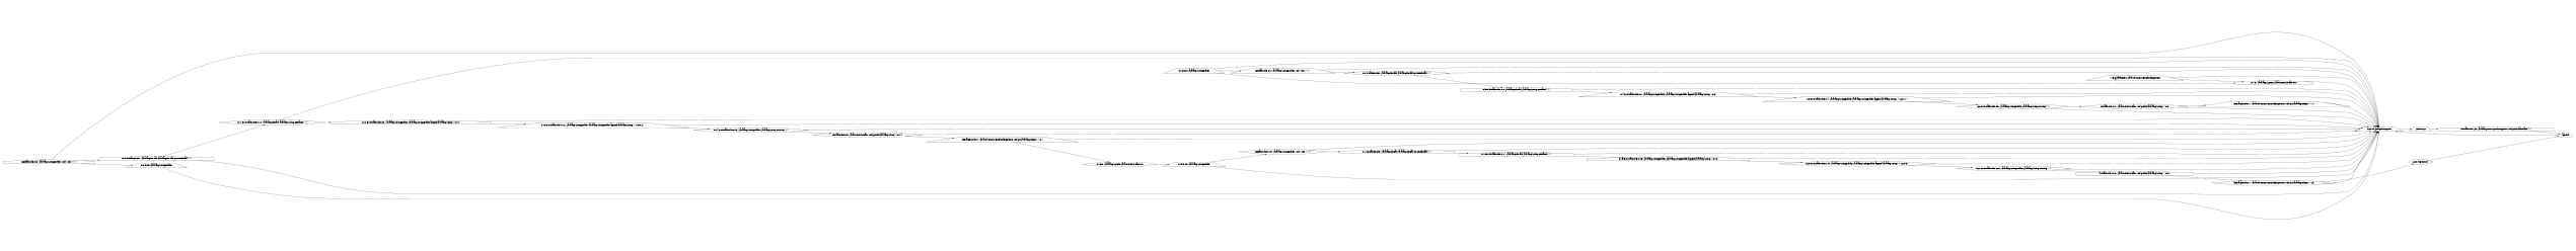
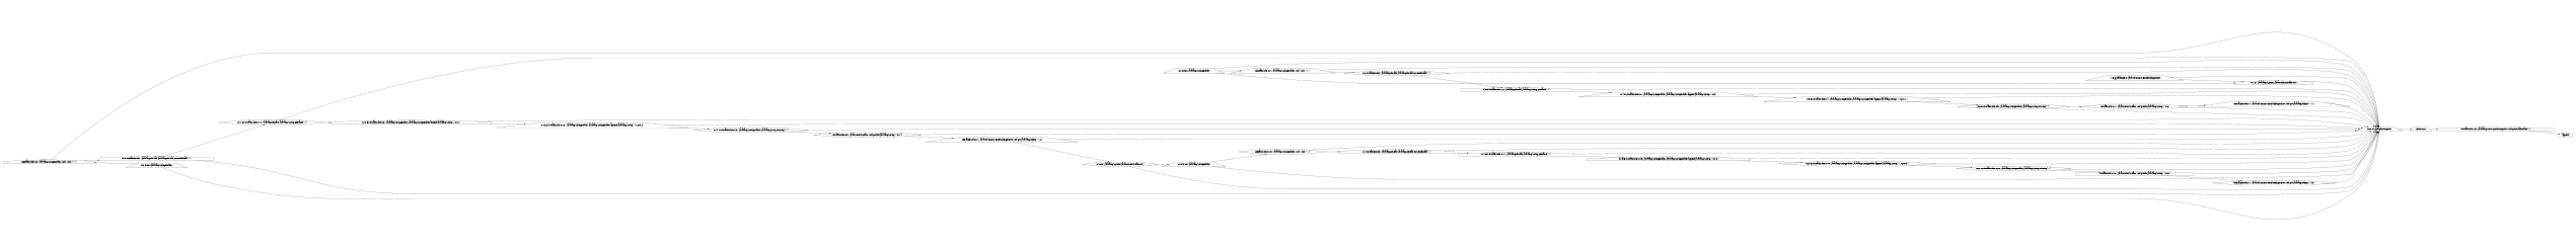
  digraph {
    rankdir=LR
    node [shape=trapezium]
    "$r1 = <java.lang.System: java.io.PrintStream out>" [shape=house]
    "r7 := @parameter0: java.util.concurrent.BlockingQueue"
    "$r22 := @caughtexception"
    "r23 = $r22"
    "$r0 = new java.lang.StringBuilder"
    "specialinvoke $r0.<java.lang.StringBuilder: void <init>()>()"
    "$r2 = staticinvoke <java.lang.Thread: java.lang.Thread currentThread()>()" [shape=hexagon]
    "$r3 = virtualinvoke $r2.<java.lang.Thread: java.lang.String getName()>()" [shape=house]
    "$r4 = virtualinvoke $r0.<java.lang.StringBuilder: java.lang.StringBuilder append(java.lang.String)>($r3)"
    "$r5 = virtualinvoke $r4.<java.lang.StringBuilder: java.lang.StringBuilder append(java.lang.String)>(\"\t put 1\")"
    "$r6 = virtualinvoke $r5.<java.lang.StringBuilder: java.lang.String toString()>()" [shape=hexagon]
    "virtualinvoke $r1.<java.io.PrintStream: void println(java.lang.String)>($r6)" [shape=hexagon]
    "interfaceinvoke r7.<java.util.concurrent.BlockingQueue: void put(java.lang.Object)>(\"1\")"
    "$r8 = new java.lang.StringBuilder"
    "specialinvoke $r8.<java.lang.StringBuilder: void <init>()>()" [shape=house]
    "$r10 = staticinvoke <java.lang.Thread: java.lang.Thread currentThread()>()" [shape=house]
    "$r11 = virtualinvoke $r10.<java.lang.Thread: java.lang.String getName()>()" [shape=hexagon]
    "$r12 = virtualinvoke $r8.<java.lang.StringBuilder: java.lang.StringBuilder append(java.lang.String)>($r11)" [shape=house]
    "$r13 = virtualinvoke $r12.<java.lang.StringBuilder: java.lang.StringBuilder append(java.lang.String)>(\"\t put 2\")"
    "$r14 = virtualinvoke $r13.<java.lang.StringBuilder: java.lang.String toString()>()" [shape=hexagon]
    "virtualinvoke $r9.<java.io.PrintStream: void println(java.lang.String)>($r14)" [shape=hexagon]
    "interfaceinvoke r7.<java.util.concurrent.BlockingQueue: void put(java.lang.Object)>(\"2\")"
    "$r16 = <java.lang.System: java.io.PrintStream out>" [shape=hexagon]
    "$r15 = new java.lang.StringBuilder"
    "specialinvoke $r15.<java.lang.StringBuilder: void <init>()>()" [shape=hexagon]
    "$r17 = staticinvoke <java.lang.Thread: java.lang.Thread currentThread()>()" [shape=house]
    "$r18 = virtualinvoke $r17.<java.lang.Thread: java.lang.String getName()>()" [shape=house]
    "$r19 = virtualinvoke $r15.<java.lang.StringBuilder: java.lang.StringBuilder append(java.lang.String)>($r18)" [shape=house]
    "$r20 = virtualinvoke $r19.<java.lang.StringBuilder: java.lang.StringBuilder append(java.lang.String)>(\"\t put 3\")" [shape=hexagon]
    "$r21 = virtualinvoke $r20.<java.lang.StringBuilder: java.lang.String toString()>()" [shape=hexagon]
    "virtualinvoke $r16.<java.io.PrintStream: void println(java.lang.String)>($r21)" [shape=house]
    "interfaceinvoke r7.<java.util.concurrent.BlockingQueue: void put(java.lang.Object)>(\"3\")" [shape=hexagon]
-   "goto [?= return]" [shape=hexagon]
    n34 [label=append shape=house]
    "virtualinvoke r23.<java.lang.InterruptedException: void printStackTrace()>()" [shape=house]
    "$r1 = <java.lang.System: java.io.PrintStream out>" -> "$r22 := @caughtexception"
    "r7 := @parameter0: java.util.concurrent.BlockingQueue" -> "$r1 = <java.lang.System: java.io.PrintStream out>"
    "r7 := @parameter0: java.util.concurrent.BlockingQueue" -> "$r22 := @caughtexception"
    "$r22 := @caughtexception" -> "r23 = $r22"
    "r23 = $r22" -> "virtualinvoke r23.<java.lang.InterruptedException: void printStackTrace()>()"
    "$r0 = new java.lang.StringBuilder" -> "$r1 = <java.lang.System: java.io.PrintStream out>"
    "$r0 = new java.lang.StringBuilder" -> "$r22 := @caughtexception"
    "$r0 = new java.lang.StringBuilder" -> "specialinvoke $r0.<java.lang.StringBuilder: void <init>()>()"
    "specialinvoke $r0.<java.lang.StringBuilder: void <init>()>()" -> "$r22 := @caughtexception"
    "specialinvoke $r0.<java.lang.StringBuilder: void <init>()>()" -> "$r2 = staticinvoke <java.lang.Thread: java.lang.Thread currentThread()>()"
    "$r2 = staticinvoke <java.lang.Thread: java.lang.Thread currentThread()>()" -> "$r22 := @caughtexception"
    "$r2 = staticinvoke <java.lang.Thread: java.lang.Thread currentThread()>()" -> "$r3 = virtualinvoke $r2.<java.lang.Thread: java.lang.String getName()>()"
    "$r3 = virtualinvoke $r2.<java.lang.Thread: java.lang.String getName()>()" -> "$r22 := @caughtexception"
    "$r3 = virtualinvoke $r2.<java.lang.Thread: java.lang.String getName()>()" -> "$r4 = virtualinvoke $r0.<java.lang.StringBuilder: java.lang.StringBuilder append(java.lang.String)>($r3)"
    "$r4 = virtualinvoke $r0.<java.lang.StringBuilder: java.lang.StringBuilder append(java.lang.String)>($r3)" -> "$r22 := @caughtexception"
    "$r4 = virtualinvoke $r0.<java.lang.StringBuilder: java.lang.StringBuilder append(java.lang.String)>($r3)" -> "$r5 = virtualinvoke $r4.<java.lang.StringBuilder: java.lang.StringBuilder append(java.lang.String)>(\"\t put 1\")"
    "$r5 = virtualinvoke $r4.<java.lang.StringBuilder: java.lang.StringBuilder append(java.lang.String)>(\"\t put 1\")" -> "$r22 := @caughtexception"
    "$r5 = virtualinvoke $r4.<java.lang.StringBuilder: java.lang.StringBuilder append(java.lang.String)>(\"\t put 1\")" -> "$r6 = virtualinvoke $r5.<java.lang.StringBuilder: java.lang.String toString()>()"
    "$r6 = virtualinvoke $r5.<java.lang.StringBuilder: java.lang.String toString()>()" -> "$r22 := @caughtexception"
    "$r6 = virtualinvoke $r5.<java.lang.StringBuilder: java.lang.String toString()>()" -> "virtualinvoke $r1.<java.io.PrintStream: void println(java.lang.String)>($r6)"
    "virtualinvoke $r1.<java.io.PrintStream: void println(java.lang.String)>($r6)" -> "$r22 := @caughtexception"
    "virtualinvoke $r1.<java.io.PrintStream: void println(java.lang.String)>($r6)" -> "interfaceinvoke r7.<java.util.concurrent.BlockingQueue: void put(java.lang.Object)>(\"1\")"
    "interfaceinvoke r7.<java.util.concurrent.BlockingQueue: void put(java.lang.Object)>(\"1\")" -> "$r22 := @caughtexception"
    "$r8 = new java.lang.StringBuilder" -> "$r22 := @caughtexception"
-   "specialinvoke $r8.<java.lang.StringBuilder: void <init>()>()" -> "$r8 = new java.lang.StringBuilder"
+   "$r8 = new java.lang.StringBuilder" -> "specialinvoke $r8.<java.lang.StringBuilder: void <init>()>()"
    "specialinvoke $r8.<java.lang.StringBuilder: void <init>()>()" -> "$r22 := @caughtexception"
    "specialinvoke $r8.<java.lang.StringBuilder: void <init>()>()" -> "$r10 = staticinvoke <java.lang.Thread: java.lang.Thread currentThread()>()"
    "$r10 = staticinvoke <java.lang.Thread: java.lang.Thread currentThread()>()" -> "$r22 := @caughtexception"
    "$r10 = staticinvoke <java.lang.Thread: java.lang.Thread currentThread()>()" -> "$r11 = virtualinvoke $r10.<java.lang.Thread: java.lang.String getName()>()"
    "$r11 = virtualinvoke $r10.<java.lang.Thread: java.lang.String getName()>()" -> "$r22 := @caughtexception"
    "$r11 = virtualinvoke $r10.<java.lang.Thread: java.lang.String getName()>()" -> "$r12 = virtualinvoke $r8.<java.lang.StringBuilder: java.lang.StringBuilder append(java.lang.String)>($r11)"
    "$r12 = virtualinvoke $r8.<java.lang.StringBuilder: java.lang.StringBuilder append(java.lang.String)>($r11)" -> "$r22 := @caughtexception"
    "$r12 = virtualinvoke $r8.<java.lang.StringBuilder: java.lang.StringBuilder append(java.lang.String)>($r11)" -> "$r13 = virtualinvoke $r12.<java.lang.StringBuilder: java.lang.StringBuilder append(java.lang.String)>(\"\t put 2\")"
    "$r13 = virtualinvoke $r12.<java.lang.StringBuilder: java.lang.StringBuilder append(java.lang.String)>(\"\t put 2\")" -> "$r22 := @caughtexception"
    "$r13 = virtualinvoke $r12.<java.lang.StringBuilder: java.lang.StringBuilder append(java.lang.String)>(\"\t put 2\")" -> "$r14 = virtualinvoke $r13.<java.lang.StringBuilder: java.lang.String toString()>()"
    "$r14 = virtualinvoke $r13.<java.lang.StringBuilder: java.lang.String toString()>()" -> "$r22 := @caughtexception"
    "$r14 = virtualinvoke $r13.<java.lang.StringBuilder: java.lang.String toString()>()" -> "virtualinvoke $r9.<java.io.PrintStream: void println(java.lang.String)>($r14)"
    "virtualinvoke $r9.<java.io.PrintStream: void println(java.lang.String)>($r14)" -> "$r22 := @caughtexception"
    "virtualinvoke $r9.<java.io.PrintStream: void println(java.lang.String)>($r14)" -> "interfaceinvoke r7.<java.util.concurrent.BlockingQueue: void put(java.lang.Object)>(\"2\")"
    "interfaceinvoke r7.<java.util.concurrent.BlockingQueue: void put(java.lang.Object)>(\"2\")" -> "$r22 := @caughtexception"
    "interfaceinvoke r7.<java.util.concurrent.BlockingQueue: void put(java.lang.Object)>(\"2\")" -> "$r16 = <java.lang.System: java.io.PrintStream out>"
-   n34 -> "$r22 := @caughtexception"
+   "$r16 = <java.lang.System: java.io.PrintStream out>" -> "$r22 := @caughtexception"
    "$r16 = <java.lang.System: java.io.PrintStream out>" -> "$r15 = new java.lang.StringBuilder"
    "$r15 = new java.lang.StringBuilder" -> "$r22 := @caughtexception"
    "$r15 = new java.lang.StringBuilder" -> "specialinvoke $r15.<java.lang.StringBuilder: void <init>()>()"
    "specialinvoke $r15.<java.lang.StringBuilder: void <init>()>()" -> "$r22 := @caughtexception"
    "specialinvoke $r15.<java.lang.StringBuilder: void <init>()>()" -> "$r17 = staticinvoke <java.lang.Thread: java.lang.Thread currentThread()>()"
    "$r17 = staticinvoke <java.lang.Thread: java.lang.Thread currentThread()>()" -> "$r22 := @caughtexception"
    "$r17 = staticinvoke <java.lang.Thread: java.lang.Thread currentThread()>()" -> "$r18 = virtualinvoke $r17.<java.lang.Thread: java.lang.String getName()>()"
    "$r18 = virtualinvoke $r17.<java.lang.Thread: java.lang.String getName()>()" -> "$r22 := @caughtexception"
    "$r18 = virtualinvoke $r17.<java.lang.Thread: java.lang.String getName()>()" -> "$r19 = virtualinvoke $r15.<java.lang.StringBuilder: java.lang.StringBuilder append(java.lang.String)>($r18)"
    "$r19 = virtualinvoke $r15.<java.lang.StringBuilder: java.lang.StringBuilder append(java.lang.String)>($r18)" -> "$r22 := @caughtexception"
    "$r19 = virtualinvoke $r15.<java.lang.StringBuilder: java.lang.StringBuilder append(java.lang.String)>($r18)" -> "$r20 = virtualinvoke $r19.<java.lang.StringBuilder: java.lang.StringBuilder append(java.lang.String)>(\"\t put 3\")"
    "$r20 = virtualinvoke $r19.<java.lang.StringBuilder: java.lang.StringBuilder append(java.lang.String)>(\"\t put 3\")" -> "$r22 := @caughtexception"
    "$r20 = virtualinvoke $r19.<java.lang.StringBuilder: java.lang.StringBuilder append(java.lang.String)>(\"\t put 3\")" -> "$r21 = virtualinvoke $r20.<java.lang.StringBuilder: java.lang.String toString()>()"
    "$r21 = virtualinvoke $r20.<java.lang.StringBuilder: java.lang.String toString()>()" -> "$r22 := @caughtexception"
    "$r21 = virtualinvoke $r20.<java.lang.StringBuilder: java.lang.String toString()>()" -> "virtualinvoke $r16.<java.io.PrintStream: void println(java.lang.String)>($r21)"
    "virtualinvoke $r16.<java.io.PrintStream: void println(java.lang.String)>($r21)" -> "$r22 := @caughtexception"
    "virtualinvoke $r16.<java.io.PrintStream: void println(java.lang.String)>($r21)" -> "interfaceinvoke r7.<java.util.concurrent.BlockingQueue: void put(java.lang.Object)>(\"3\")"
    "interfaceinvoke r7.<java.util.concurrent.BlockingQueue: void put(java.lang.Object)>(\"3\")" -> "$r22 := @caughtexception"
-   "interfaceinvoke r7.<java.util.concurrent.BlockingQueue: void put(java.lang.Object)>(\"3\")" -> "goto [?= return]"
-   "goto [?= return]" -> n34
    "virtualinvoke r23.<java.lang.InterruptedException: void printStackTrace()>()" -> n34
  }
